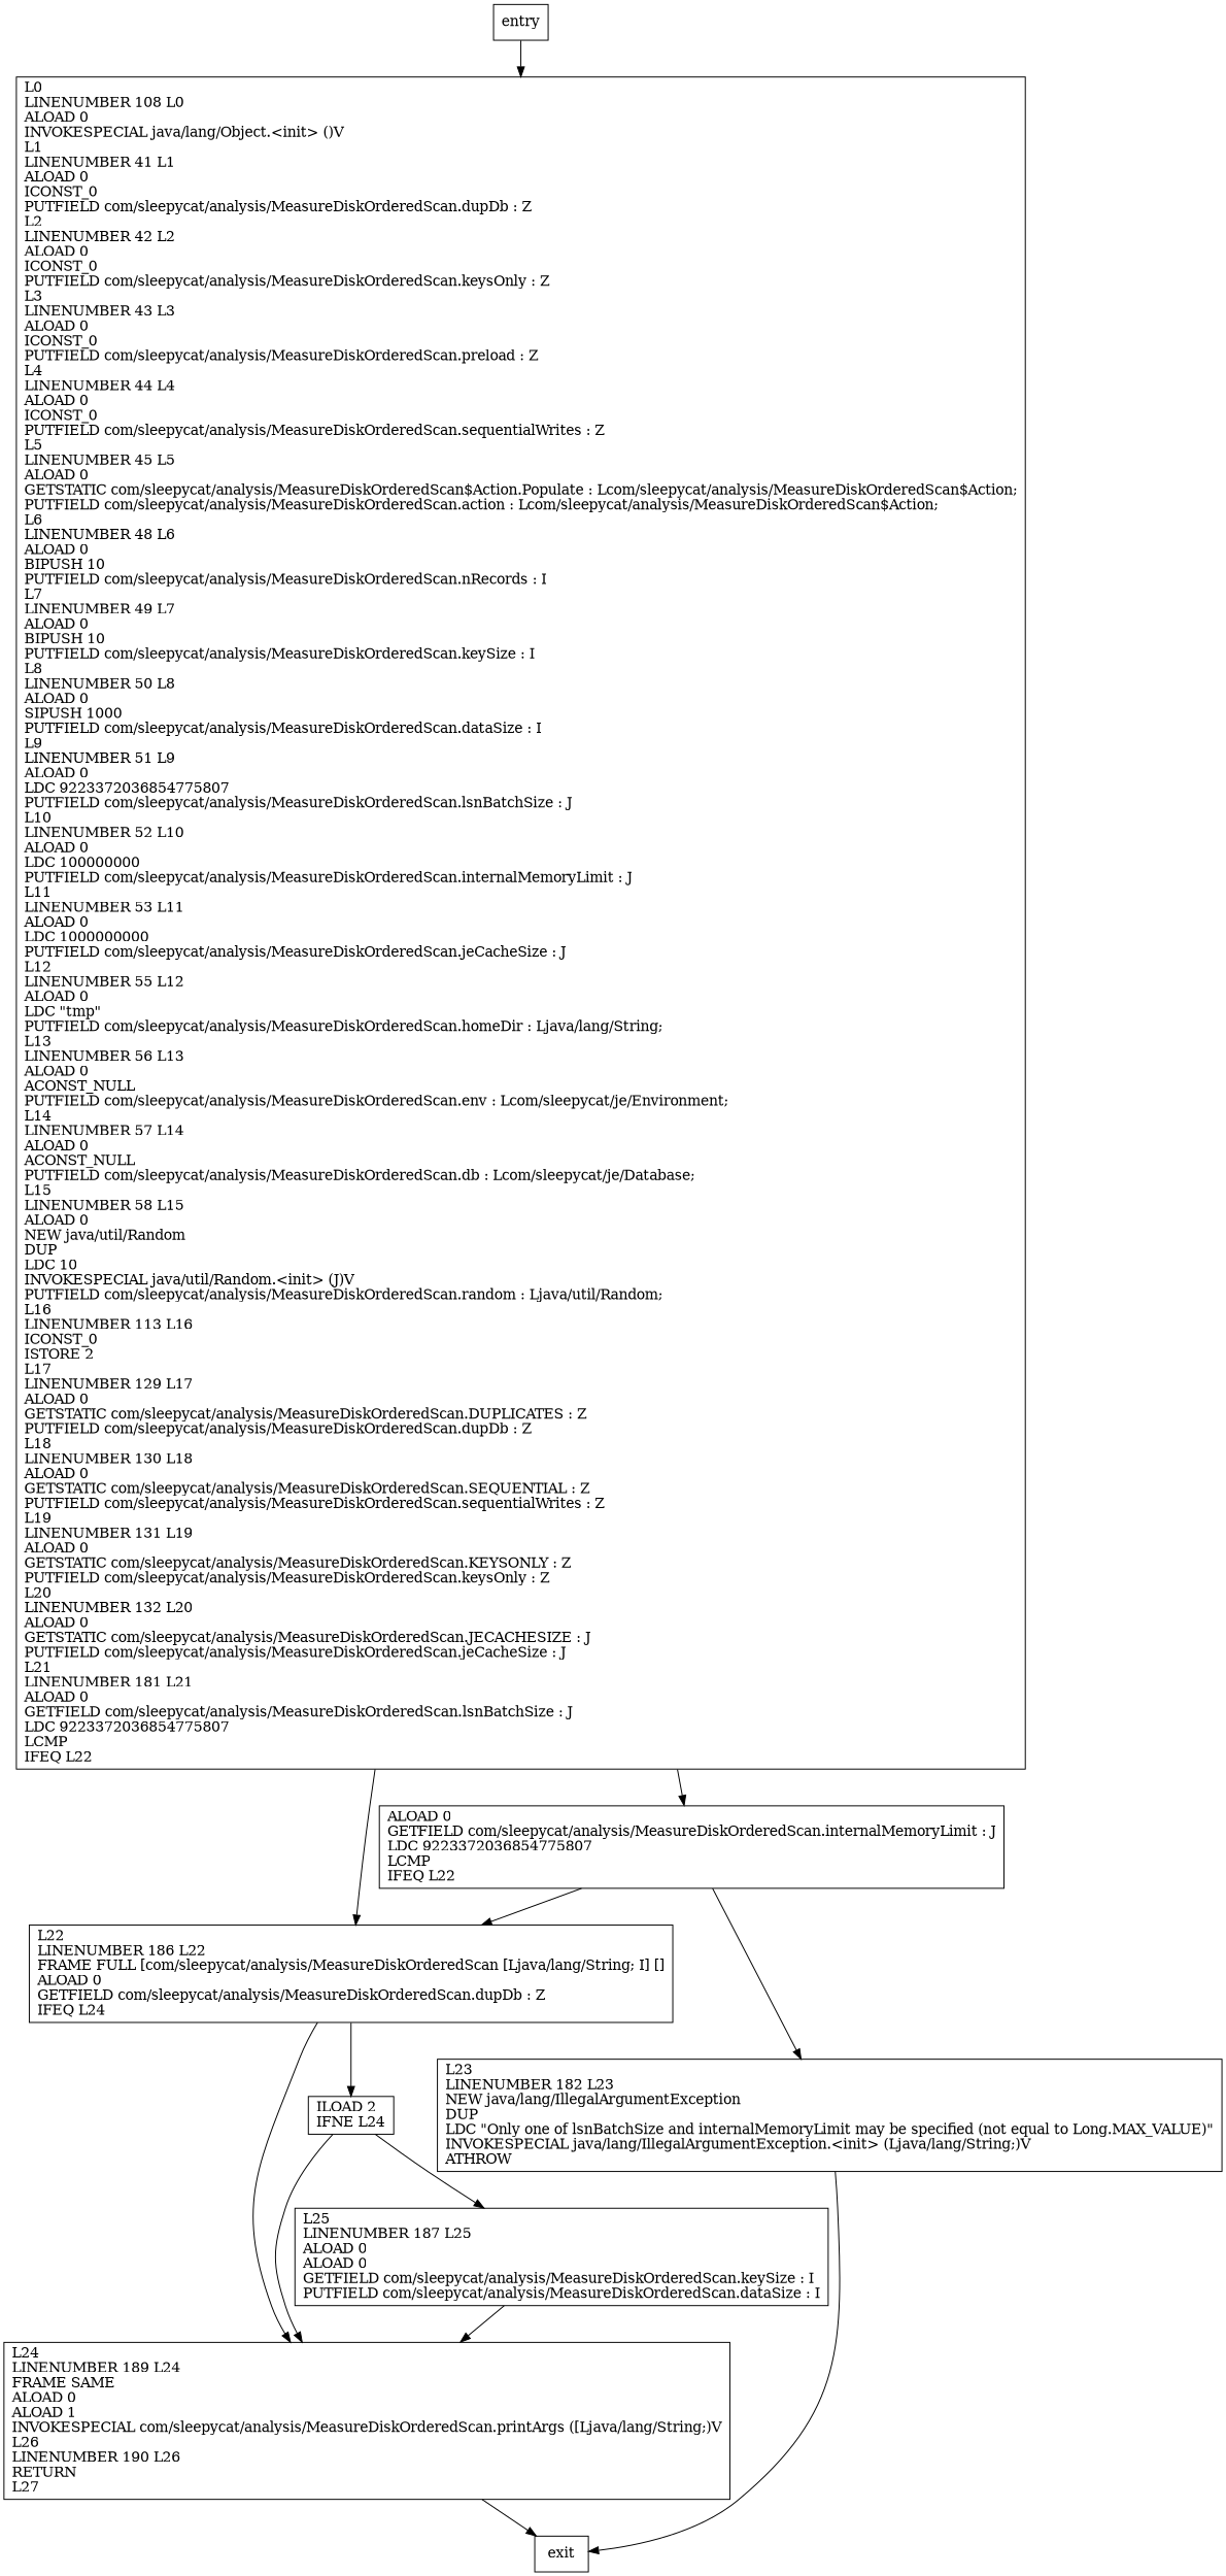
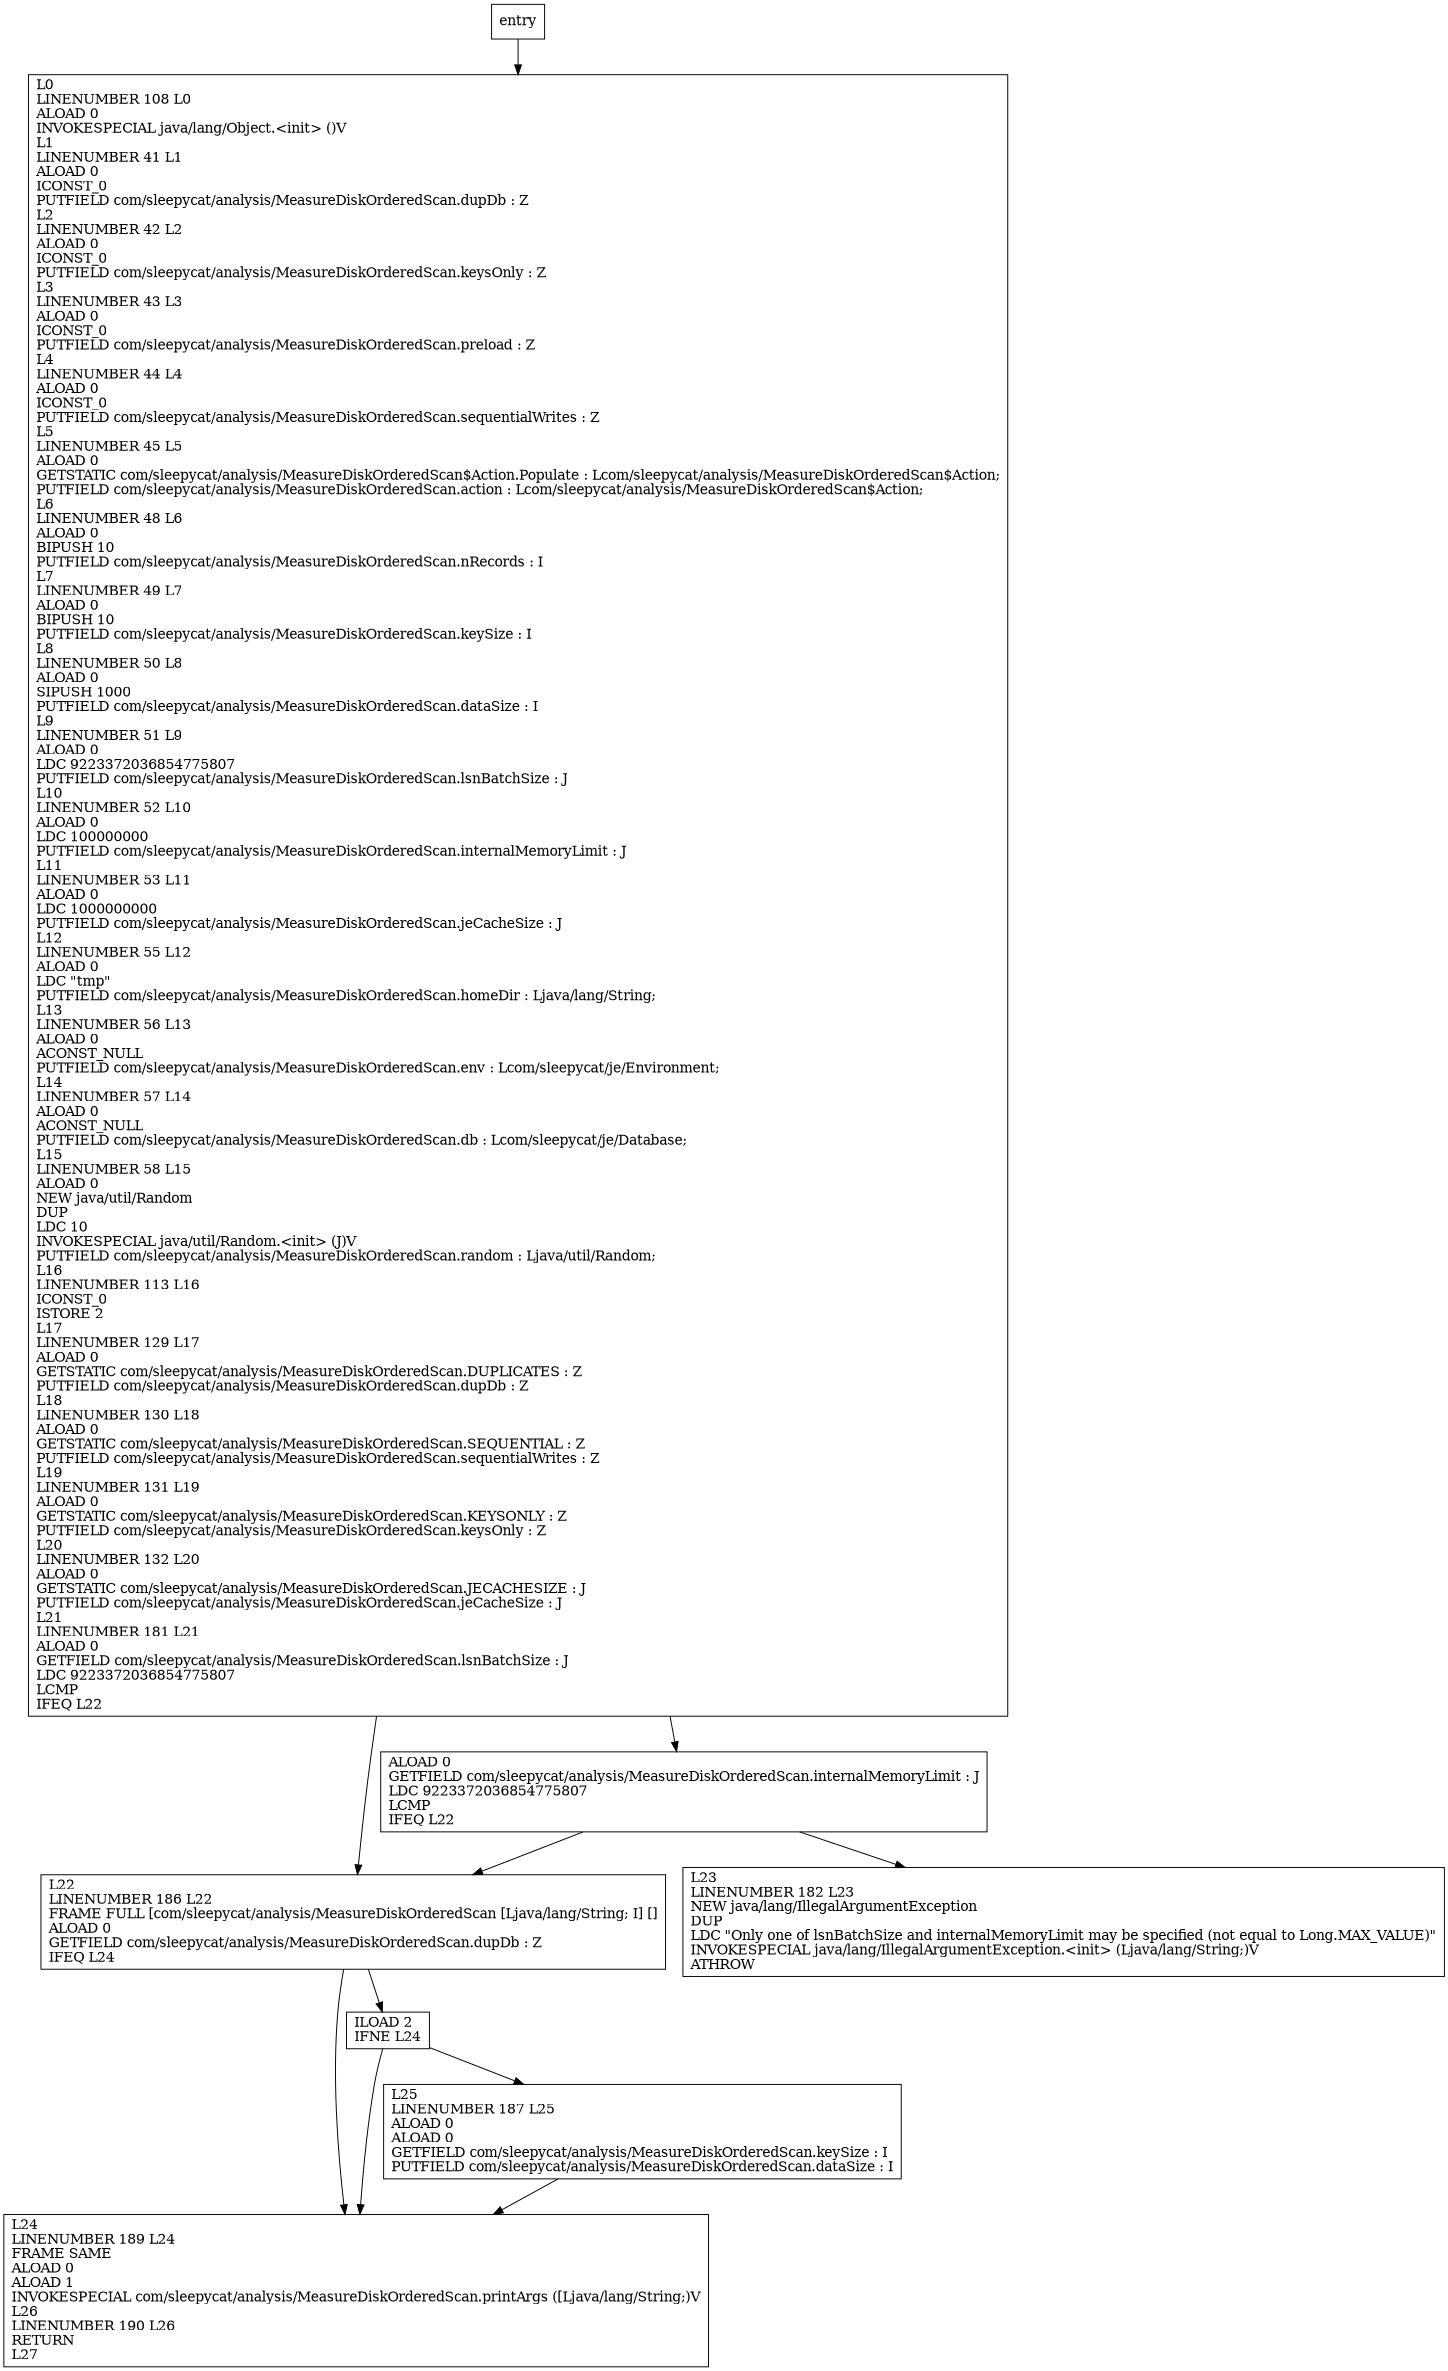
  digraph {
    node [shape=record]
    n1 [label="L0\lLINENUMBER 108 L0\lALOAD 0\lINVOKESPECIAL java/lang/Object.\<init\> ()V\lL1\lLINENUMBER 41 L1\lALOAD 0\lICONST_0\lPUTFIELD com/sleepycat/analysis/MeasureDiskOrderedScan.dupDb : Z\lL2\lLINENUMBER 42 L2\lALOAD 0\lICONST_0\lPUTFIELD com/sleepycat/analysis/MeasureDiskOrderedScan.keysOnly : Z\lL3\lLINENUMBER 43 L3\lALOAD 0\lICONST_0\lPUTFIELD com/sleepycat/analysis/MeasureDiskOrderedScan.preload : Z\lL4\lLINENUMBER 44 L4\lALOAD 0\lICONST_0\lPUTFIELD com/sleepycat/analysis/MeasureDiskOrderedScan.sequentialWrites : Z\lL5\lLINENUMBER 45 L5\lALOAD 0\lGETSTATIC com/sleepycat/analysis/MeasureDiskOrderedScan$Action.Populate : Lcom/sleepycat/analysis/MeasureDiskOrderedScan$Action;\lPUTFIELD com/sleepycat/analysis/MeasureDiskOrderedScan.action : Lcom/sleepycat/analysis/MeasureDiskOrderedScan$Action;\lL6\lLINENUMBER 48 L6\lALOAD 0\lBIPUSH 10\lPUTFIELD com/sleepycat/analysis/MeasureDiskOrderedScan.nRecords : I\lL7\lLINENUMBER 49 L7\lALOAD 0\lBIPUSH 10\lPUTFIELD com/sleepycat/analysis/MeasureDiskOrderedScan.keySize : I\lL8\lLINENUMBER 50 L8\lALOAD 0\lSIPUSH 1000\lPUTFIELD com/sleepycat/analysis/MeasureDiskOrderedScan.dataSize : I\lL9\lLINENUMBER 51 L9\lALOAD 0\lLDC 9223372036854775807\lPUTFIELD com/sleepycat/analysis/MeasureDiskOrderedScan.lsnBatchSize : J\lL10\lLINENUMBER 52 L10\lALOAD 0\lLDC 100000000\lPUTFIELD com/sleepycat/analysis/MeasureDiskOrderedScan.internalMemoryLimit : J\lL11\lLINENUMBER 53 L11\lALOAD 0\lLDC 1000000000\lPUTFIELD com/sleepycat/analysis/MeasureDiskOrderedScan.jeCacheSize : J\lL12\lLINENUMBER 55 L12\lALOAD 0\lLDC \"tmp\"\lPUTFIELD com/sleepycat/analysis/MeasureDiskOrderedScan.homeDir : Ljava/lang/String;\lL13\lLINENUMBER 56 L13\lALOAD 0\lACONST_NULL\lPUTFIELD com/sleepycat/analysis/MeasureDiskOrderedScan.env : Lcom/sleepycat/je/Environment;\lL14\lLINENUMBER 57 L14\lALOAD 0\lACONST_NULL\lPUTFIELD com/sleepycat/analysis/MeasureDiskOrderedScan.db : Lcom/sleepycat/je/Database;\lL15\lLINENUMBER 58 L15\lALOAD 0\lNEW java/util/Random\lDUP\lLDC 10\lINVOKESPECIAL java/util/Random.\<init\> (J)V\lPUTFIELD com/sleepycat/analysis/MeasureDiskOrderedScan.random : Ljava/util/Random;\lL16\lLINENUMBER 113 L16\lICONST_0\lISTORE 2\lL17\lLINENUMBER 129 L17\lALOAD 0\lGETSTATIC com/sleepycat/analysis/MeasureDiskOrderedScan.DUPLICATES : Z\lPUTFIELD com/sleepycat/analysis/MeasureDiskOrderedScan.dupDb : Z\lL18\lLINENUMBER 130 L18\lALOAD 0\lGETSTATIC com/sleepycat/analysis/MeasureDiskOrderedScan.SEQUENTIAL : Z\lPUTFIELD com/sleepycat/analysis/MeasureDiskOrderedScan.sequentialWrites : Z\lL19\lLINENUMBER 131 L19\lALOAD 0\lGETSTATIC com/sleepycat/analysis/MeasureDiskOrderedScan.KEYSONLY : Z\lPUTFIELD com/sleepycat/analysis/MeasureDiskOrderedScan.keysOnly : Z\lL20\lLINENUMBER 132 L20\lALOAD 0\lGETSTATIC com/sleepycat/analysis/MeasureDiskOrderedScan.JECACHESIZE : J\lPUTFIELD com/sleepycat/analysis/MeasureDiskOrderedScan.jeCacheSize : J\lL21\lLINENUMBER 181 L21\lALOAD 0\lGETFIELD com/sleepycat/analysis/MeasureDiskOrderedScan.lsnBatchSize : J\lLDC 9223372036854775807\lLCMP\lIFEQ L22\l"]
    n2 [label="L22\lLINENUMBER 186 L22\lFRAME FULL [com/sleepycat/analysis/MeasureDiskOrderedScan [Ljava/lang/String; I] []\lALOAD 0\lGETFIELD com/sleepycat/analysis/MeasureDiskOrderedScan.dupDb : Z\lIFEQ L24\l"]
    n3 [label="ALOAD 0\lGETFIELD com/sleepycat/analysis/MeasureDiskOrderedScan.internalMemoryLimit : J\lLDC 9223372036854775807\lLCMP\lIFEQ L22\l"]
    n4 [label="L24\lLINENUMBER 189 L24\lFRAME SAME\lALOAD 0\lALOAD 1\lINVOKESPECIAL com/sleepycat/analysis/MeasureDiskOrderedScan.printArgs ([Ljava/lang/String;)V\lL26\lLINENUMBER 190 L26\lRETURN\lL27\l"]
-   exit
    n6 [label="L23\lLINENUMBER 182 L23\lNEW java/lang/IllegalArgumentException\lDUP\lLDC \"Only one of lsnBatchSize and internalMemoryLimit may be specified (not equal to Long.MAX_VALUE)\"\lINVOKESPECIAL java/lang/IllegalArgumentException.\<init\> (Ljava/lang/String;)V\lATHROW\l"]
    n7 [label="L25\lLINENUMBER 187 L25\lALOAD 0\lALOAD 0\lGETFIELD com/sleepycat/analysis/MeasureDiskOrderedScan.keySize : I\lPUTFIELD com/sleepycat/analysis/MeasureDiskOrderedScan.dataSize : I\l"]
    n8 [label="ILOAD 2\lIFNE L24\l"]
    entry
    n1 -> n2
    n1 -> n3
    n2 -> n4
    n2 -> n8
    n3 -> n2
    n3 -> n6
-   n4 -> exit
-   n6 -> exit
    n7 -> n4
    n8 -> n4
    n8 -> n7
    entry -> n1
  }
